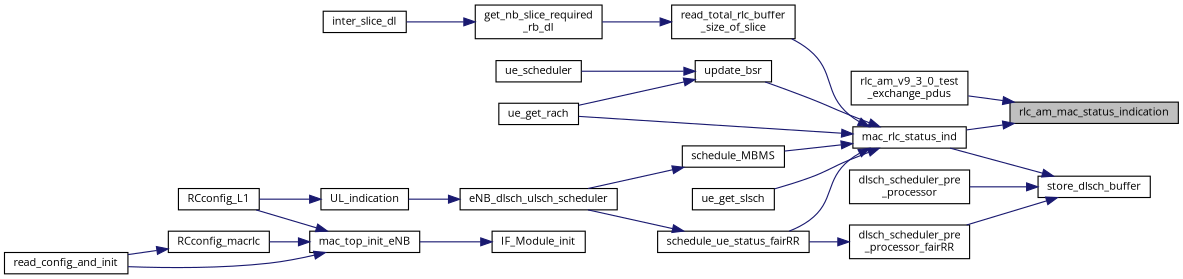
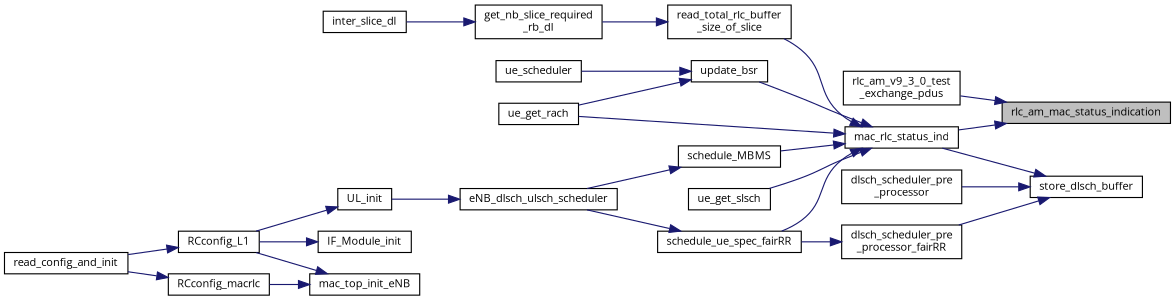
  digraph {
    fontname="Open Sans"
    rankdir=RL
    node [color=black fillcolor=white fontname="Open Sans" fontsize=10 shape=record style=filled]
    edge [color=midnightblue dir=back fontname="Open Sans" fontsize=10 labelfontname=Helvetica labelfontsize=10 style=solid]
    n1 [fillcolor=grey75 fontcolor=black height=0.2 label=rlc_am_mac_status_indication width=0.4]
    n2 [height=0.2 label=mac_rlc_status_ind width=0.4]
    n3 [height=0.2 label="rlc_am_v9_3_0_test\l_exchange_pdus" width=0.4]
    n4 [height=0.2 label="read_total_rlc_buffer\l_size_of_slice" width=0.4]
    n5 [height=0.2 label=schedule_MBMS width=0.4]
-   n6 [height=0.2 label=schedule_ue_status_fairRR width=0.4]
+   n6 [height=0.2 label=schedule_ue_spec_fairRR width=0.4]
    n7 [height=0.2 label=ue_get_rach width=0.4]
    n8 [height=0.2 label=ue_get_slsch width=0.4]
    n9 [height=0.2 label=update_bsr width=0.4]
    n10 [height=0.2 label="get_nb_slice_required\l_rb_dl" width=0.4]
    n11 [height=0.2 label=eNB_dlsch_ulsch_scheduler width=0.4]
    n12 [height=0.2 label=store_dlsch_buffer width=0.4]
    n13 [height=0.2 label="dlsch_scheduler_pre\l_processor" width=0.4]
    n14 [height=0.2 label="dlsch_scheduler_pre\l_processor_fairRR" width=0.4]
    n15 [height=0.2 label=ue_scheduler width=0.4]
    n16 [height=0.2 label=inter_slice_dl width=0.4]
-   n17 [height=0.2 label=UL_indication width=0.4]
+   n17 [height=0.2 label=UL_init width=0.4]
    n18 [height=0.2 label=RCconfig_L1 width=0.4]
    n19 [height=0.2 label=IF_Module_init width=0.4]
    n20 [height=0.2 label=mac_top_init_eNB width=0.4]
    n21 [height=0.2 label=RCconfig_macrlc width=0.4]
    n22 [height=0.2 label=read_config_and_init width=0.4]
    n1 -> n2
    n1 -> n3
    n2 -> n4
    n2 -> n5
    n2 -> n6
    n2 -> n7
    n2 -> n8
    n2 -> n9
    n4 -> n10
    n5 -> n11
    n6 -> n11
    n9 -> n7
    n9 -> n15
    n10 -> n16
    n11 -> n17
    n12 -> n2
    n12 -> n13
    n12 -> n14
    n14 -> n6
    n17 -> n18
-   n20 -> n22
-   n19 -> n20
+   n18 -> n22
+   n19 -> n18
    n20 -> n18
    n20 -> n21
    n21 -> n22
  }
